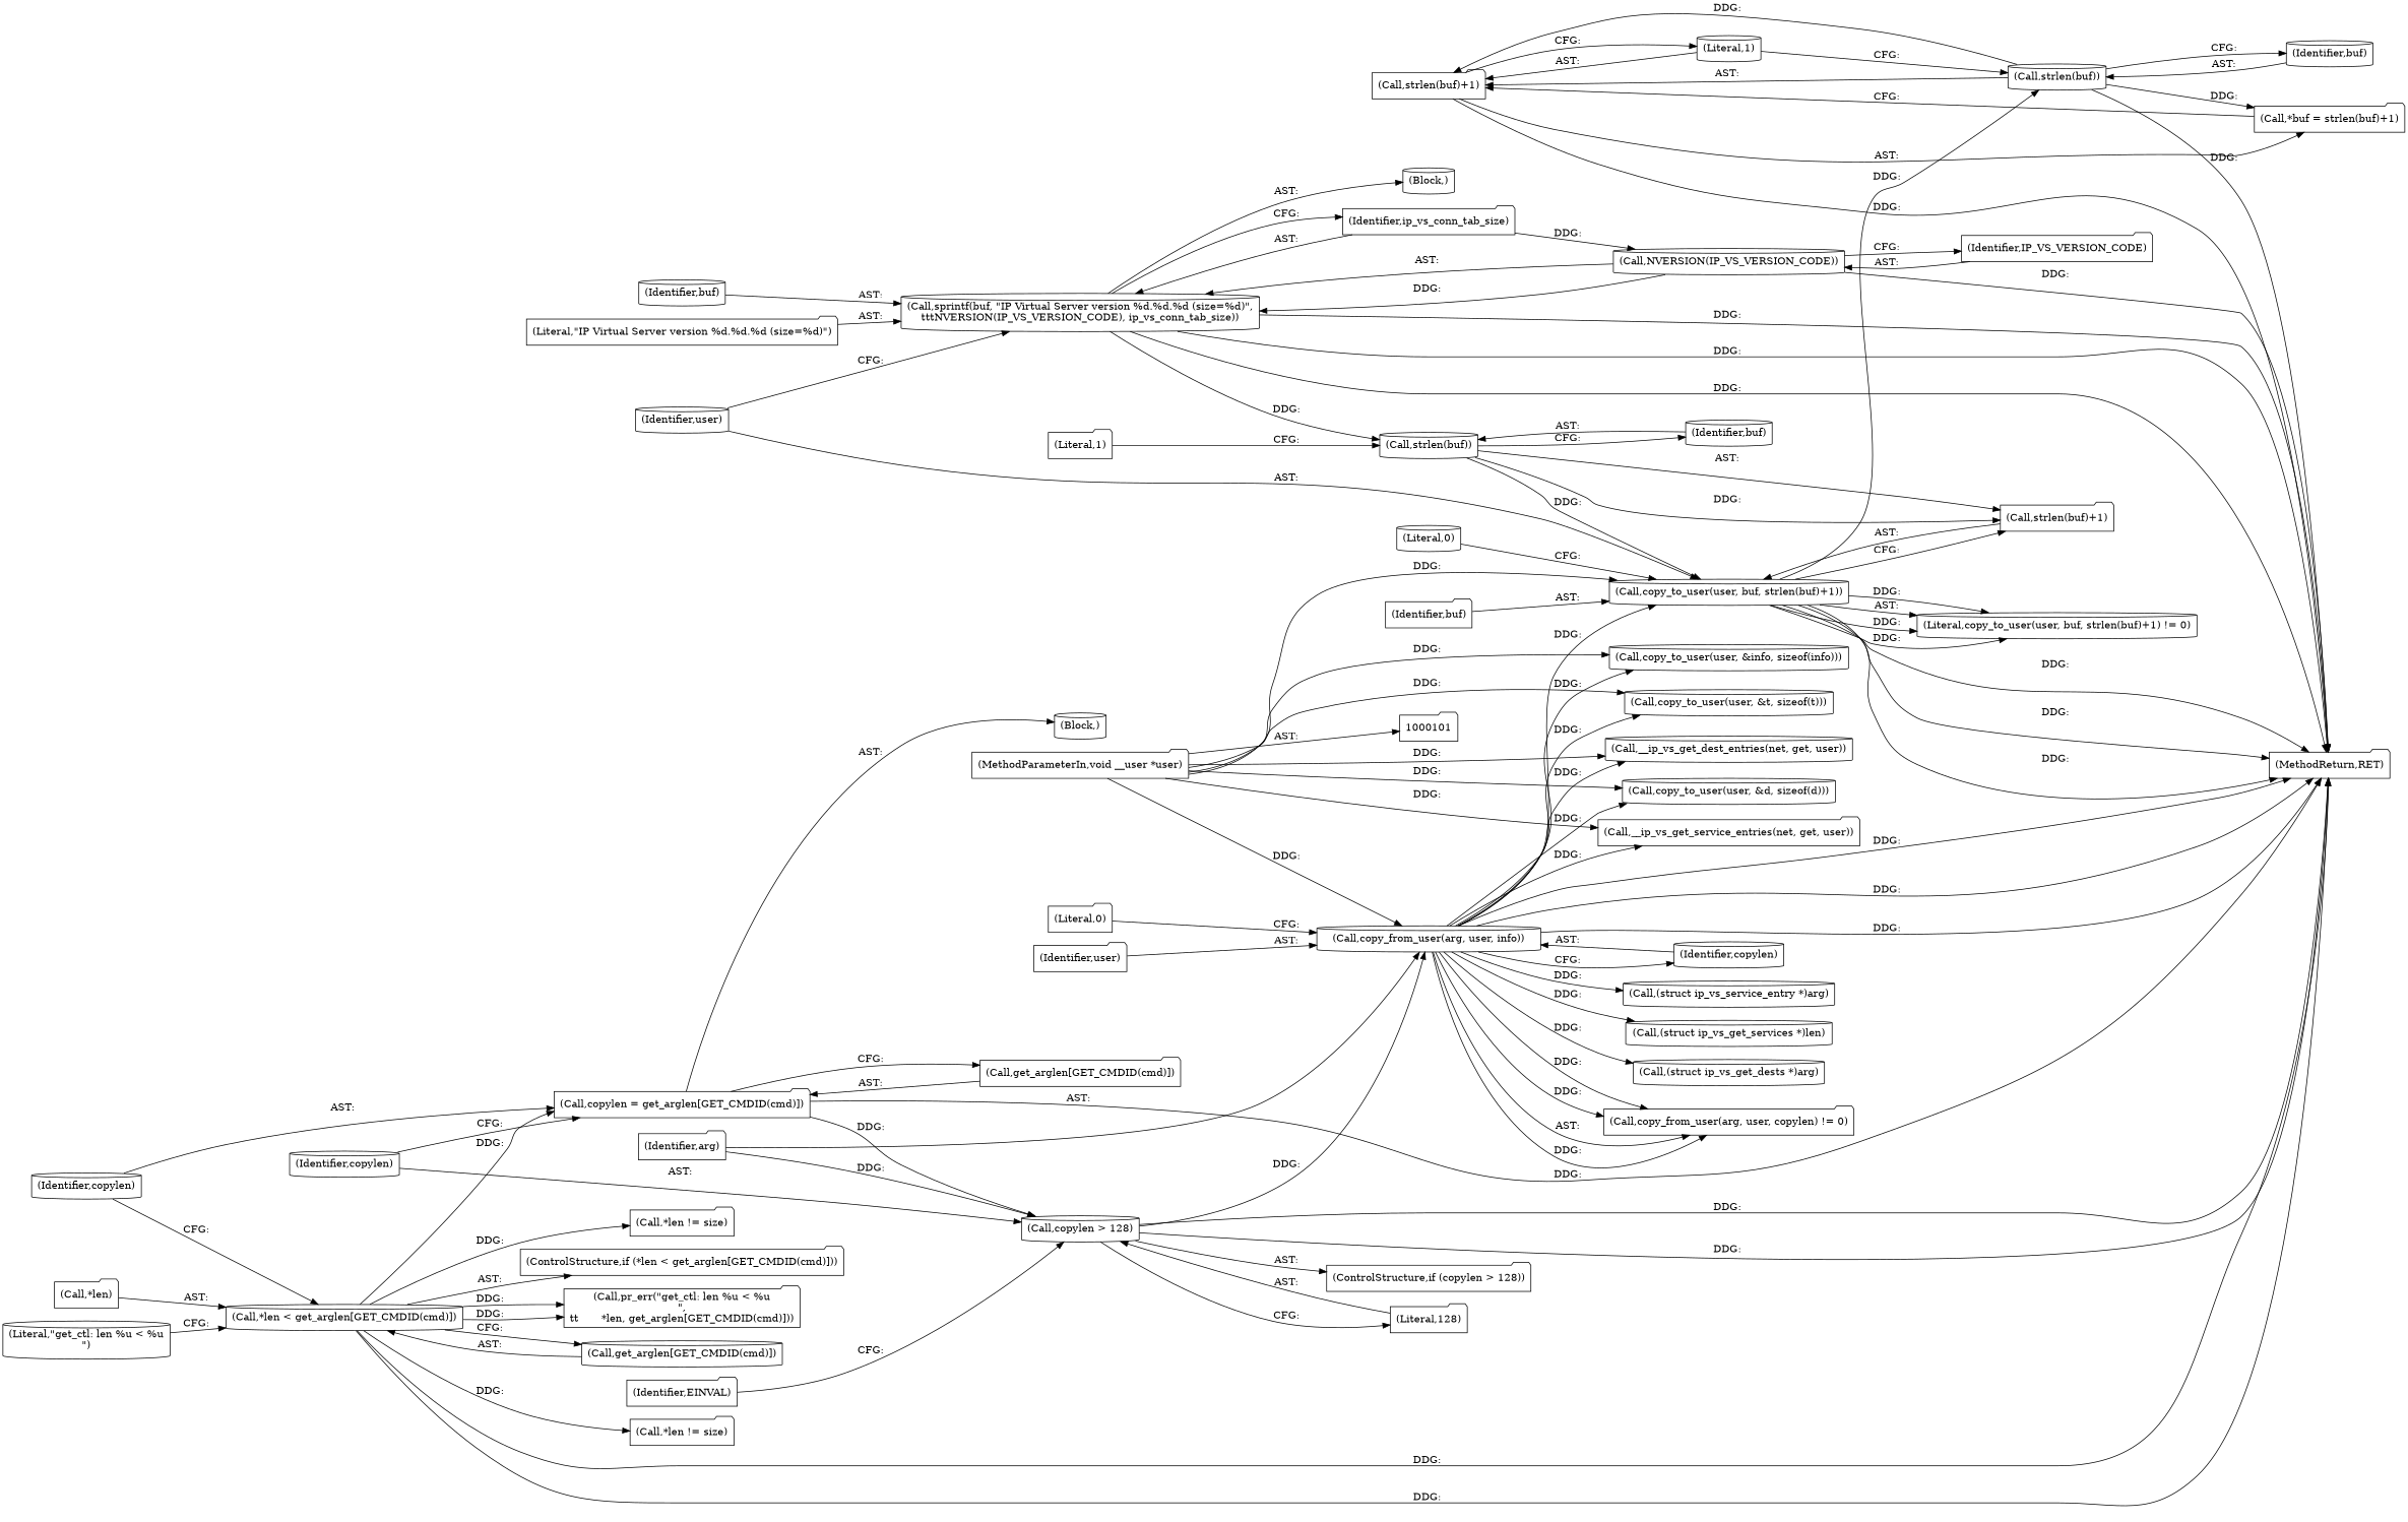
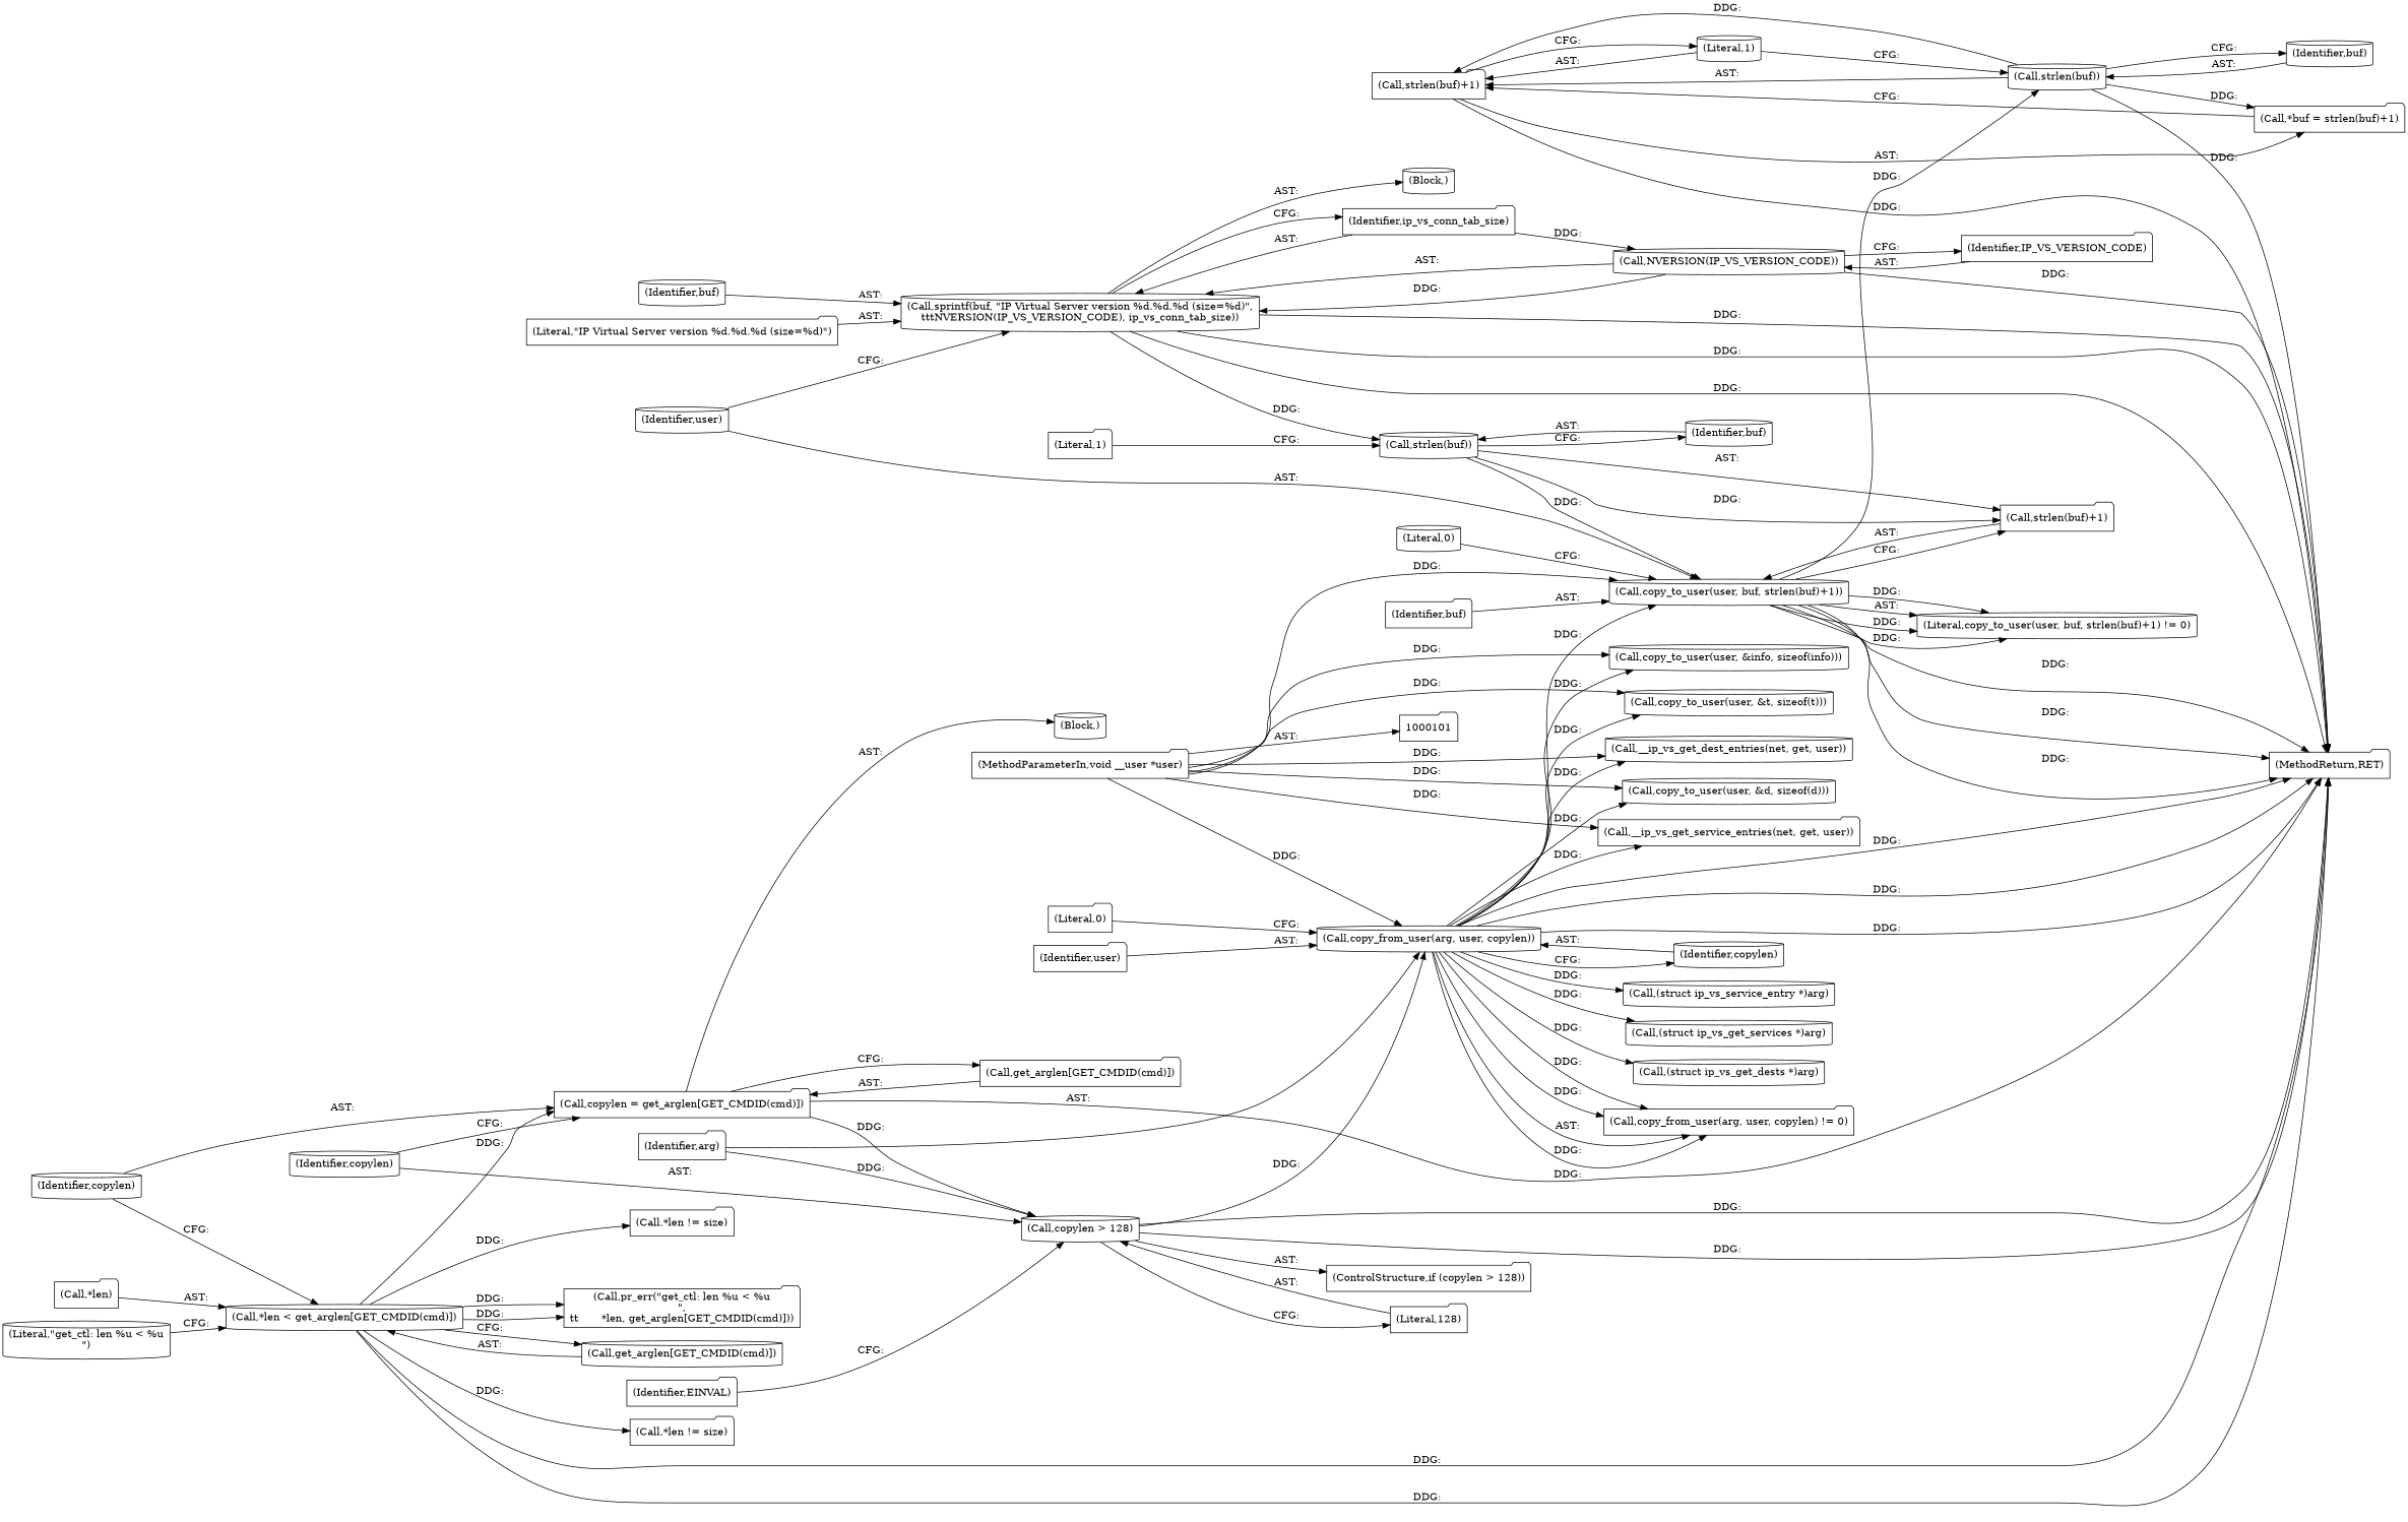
  digraph {
    rankdir=LR
    node [shape=cylinder]
    n1 [label="(Call,strlen(buf)+1)" shape=folder]
    n2 [label="(Literal,1)"]
    n3 [label="(MethodReturn,RET)" shape=folder]
    n4 [label="(Call,*buf = strlen(buf)+1)" shape=folder]
    n5 [label="(Call,strlen(buf))"]
    n6 [label="(Identifier,buf)"]
    n7 [label="(Call,copy_to_user(user, buf, strlen(buf)+1))"]
    n8 [label="(Literal,copy_to_user(user, buf, strlen(buf)+1) != 0)"]
    n9 [label="(Call,strlen(buf)+1)" shape=folder]
-   n10 [label="(Call,copy_from_user(arg, user, info))"]
+   n10 [label="(Call,copy_from_user(arg, user, copylen))"]
    n11 [label="(Call,copy_to_user(user, &t, sizeof(t)))"]
    n12 [label="(Call,copy_from_user(arg, user, copylen) != 0)" shape=folder]
    n13 [label="(Call,__ip_vs_get_dest_entries(net, get, user))"]
    n14 [label="(Call,copy_to_user(user, &d, sizeof(d)))"]
    n15 [label="(Call,__ip_vs_get_service_entries(net, get, user))" shape=folder]
    n16 [label="(Call,copy_to_user(user, &info, sizeof(info)))"]
    n17 [label="(Identifier,copylen)"]
    n18 [label="(Call,(struct ip_vs_service_entry *)arg)"]
-   n19 [label="(Call,(struct ip_vs_get_services *)len)"]
+   n19 [label="(Call,(struct ip_vs_get_services *)arg)"]
    n20 [label="(Call,(struct ip_vs_get_dests *)arg)"]
    n21 [label="(MethodParameterIn,void __user *user)" shape=folder]
    1000101 [shape=folder]
    n23 [label="(Call,copylen > 128)"]
    n24 [label="(ControlStructure,if (copylen > 128))" shape=folder]
    n25 [label="(Literal,128)" shape=folder]
    n26 [label="(Call,copylen = get_arglen[GET_CMDID(cmd)])" shape=folder]
    n27 [label="(Block,)"]
    n28 [label="(Call,get_arglen[GET_CMDID(cmd)])" shape=folder]
    n29 [label="(Call,*len < get_arglen[GET_CMDID(cmd)])"]
    n30 [label="(Call,pr_err(\"get_ctl: len %u < %u\n\",\n\t\t       *len, get_arglen[GET_CMDID(cmd)]))" shape=folder]
    n31 [label="(Call,get_arglen[GET_CMDID(cmd)])"]
    n32 [label="(Call,*len != size)" shape=folder]
    n33 [label="(Call,*len != size)" shape=folder]
-   n34 [label="(ControlStructure,if (*len < get_arglen[GET_CMDID(cmd)]))" shape=folder]
    n35 [label="(Call,strlen(buf))"]
    n36 [label="(Identifier,buf)"]
    n37 [label="(Call,sprintf(buf, \"IP Virtual Server version %d.%d.%d (size=%d)\",\n\t\t\tNVERSION(IP_VS_VERSION_CODE), ip_vs_conn_tab_size))"]
    n38 [label="(Identifier,ip_vs_conn_tab_size)" shape=folder]
    n39 [label="(Block,)"]
    n40 [label="(Call,NVERSION(IP_VS_VERSION_CODE))"]
    n41 [label="(Identifier,IP_VS_VERSION_CODE)" shape=folder]
    n42 [label="(Identifier,buf)"]
    n43 [label="(Identifier,copylen)"]
    n44 [label="(Literal,0)" shape=folder]
    n45 [label="(Literal,\"IP Virtual Server version %d.%d.%d (size=%d)\")" shape=folder]
    n46 [label="(Identifier,user)"]
    n47 [label="(Call,*len)" shape=folder]
    n48 [label="(Identifier,arg)" shape=folder]
    n49 [label="(Identifier,EINVAL)" shape=folder]
    n50 [label="(Identifier,user)" shape=folder]
    n51 [label="(Literal,\"get_ctl: len %u < %u\n\")"]
    n52 [label="(Identifier,copylen)"]
    n53 [label="(Identifier,buf)" shape=folder]
    n54 [label="(Literal,1)" shape=folder]
    n55 [label="(Literal,0)"]
    n1 -> n2 [label="CFG: "]
    n1 -> n3 [label="DDG: "]
    n1 -> n4 [label="AST: "]
    n2 -> n1 [label="AST: "]
    n2 -> n5 [label="CFG: "]
    n4 -> n1 [label="CFG: "]
    n5 -> n1 [label="AST: "]
    n5 -> n1 [label="DDG: "]
    n5 -> n3 [label="DDG: "]
    n5 -> n4 [label="DDG: "]
    n5 -> n6 [label="CFG: "]
    n6 -> n5 [label="AST: "]
    n7 -> n3 [label="DDG: "]
    n7 -> n3 [label="DDG: "]
    n7 -> n3 [label="DDG: "]
    n7 -> n5 [label="DDG: "]
    n7 -> n8 [label="AST: "]
    n7 -> n8 [label="DDG: "]
    n7 -> n8 [label="DDG: "]
    n7 -> n8 [label="DDG: "]
    n7 -> n9 [label="CFG: "]
    n9 -> n7 [label="AST: "]
    n10 -> n3 [label="DDG: "]
    n10 -> n3 [label="DDG: "]
    n10 -> n3 [label="DDG: "]
    n10 -> n7 [label="DDG: "]
    n10 -> n11 [label="DDG: "]
    n10 -> n12 [label="AST: "]
    n10 -> n12 [label="DDG: "]
    n10 -> n12 [label="DDG: "]
    n10 -> n12 [label="DDG: "]
    n10 -> n13 [label="DDG: "]
    n10 -> n14 [label="DDG: "]
    n10 -> n15 [label="DDG: "]
    n10 -> n16 [label="DDG: "]
    n10 -> n17 [label="CFG: "]
    n10 -> n18 [label="DDG: "]
    n10 -> n19 [label="DDG: "]
    n10 -> n20 [label="DDG: "]
    n17 -> n10 [label="AST: "]
    n21 -> n7 [label="DDG: "]
    n21 -> n10 [label="DDG: "]
    n21 -> n11 [label="DDG: "]
    n21 -> n13 [label="DDG: "]
    n21 -> n14 [label="DDG: "]
    n21 -> n15 [label="DDG: "]
    n21 -> n16 [label="DDG: "]
    n21 -> 1000101 [label="AST: "]
    n23 -> n3 [label="DDG: "]
    n23 -> n3 [label="DDG: "]
    n23 -> n10 [label="DDG: "]
    n23 -> n24 [label="AST: "]
    n23 -> n25 [label="CFG: "]
    n25 -> n23 [label="AST: "]
    n26 -> n3 [label="DDG: "]
    n26 -> n23 [label="DDG: "]
    n26 -> n27 [label="AST: "]
    n26 -> n28 [label="CFG: "]
    n28 -> n26 [label="AST: "]
    n29 -> n3 [label="DDG: "]
    n29 -> n3 [label="DDG: "]
    n29 -> n26 [label="DDG: "]
    n29 -> n30 [label="DDG: "]
    n29 -> n30 [label="DDG: "]
    n29 -> n31 [label="CFG: "]
    n29 -> n32 [label="DDG: "]
    n29 -> n33 [label="DDG: "]
-   n29 -> n34 [label="AST: "]
    n31 -> n29 [label="AST: "]
    n35 -> n7 [label="DDG: "]
    n35 -> n9 [label="AST: "]
    n35 -> n9 [label="DDG: "]
    n35 -> n36 [label="CFG: "]
    n36 -> n35 [label="AST: "]
    n37 -> n3 [label="DDG: "]
    n37 -> n3 [label="DDG: "]
    n37 -> n3 [label="DDG: "]
    n37 -> n35 [label="DDG: "]
    n37 -> n38 [label="CFG: "]
    n37 -> n39 [label="AST: "]
    n38 -> n37 [label="AST: "]
    n38 -> n40 [label="DDG: "]
    n40 -> n3 [label="DDG: "]
    n40 -> n37 [label="AST: "]
    n40 -> n37 [label="DDG: "]
    n40 -> n41 [label="CFG: "]
    n41 -> n40 [label="AST: "]
    n42 -> n37 [label="AST: "]
    n43 -> n23 [label="AST: "]
    n43 -> n26 [label="CFG: "]
    n44 -> n10 [label="CFG: "]
    n45 -> n37 [label="AST: "]
    n46 -> n7 [label="AST: "]
    n46 -> n37 [label="CFG: "]
    n47 -> n29 [label="AST: "]
    n48 -> n10 [label="AST: "]
    n48 -> n23 [label="DDG: "]
    n49 -> n23 [label="CFG: "]
    n50 -> n10 [label="AST: "]
    n51 -> n29 [label="CFG: "]
    n52 -> n26 [label="AST: "]
    n52 -> n29 [label="CFG: "]
    n53 -> n7 [label="AST: "]
    n54 -> n35 [label="CFG: "]
    n55 -> n7 [label="CFG: "]
  }
